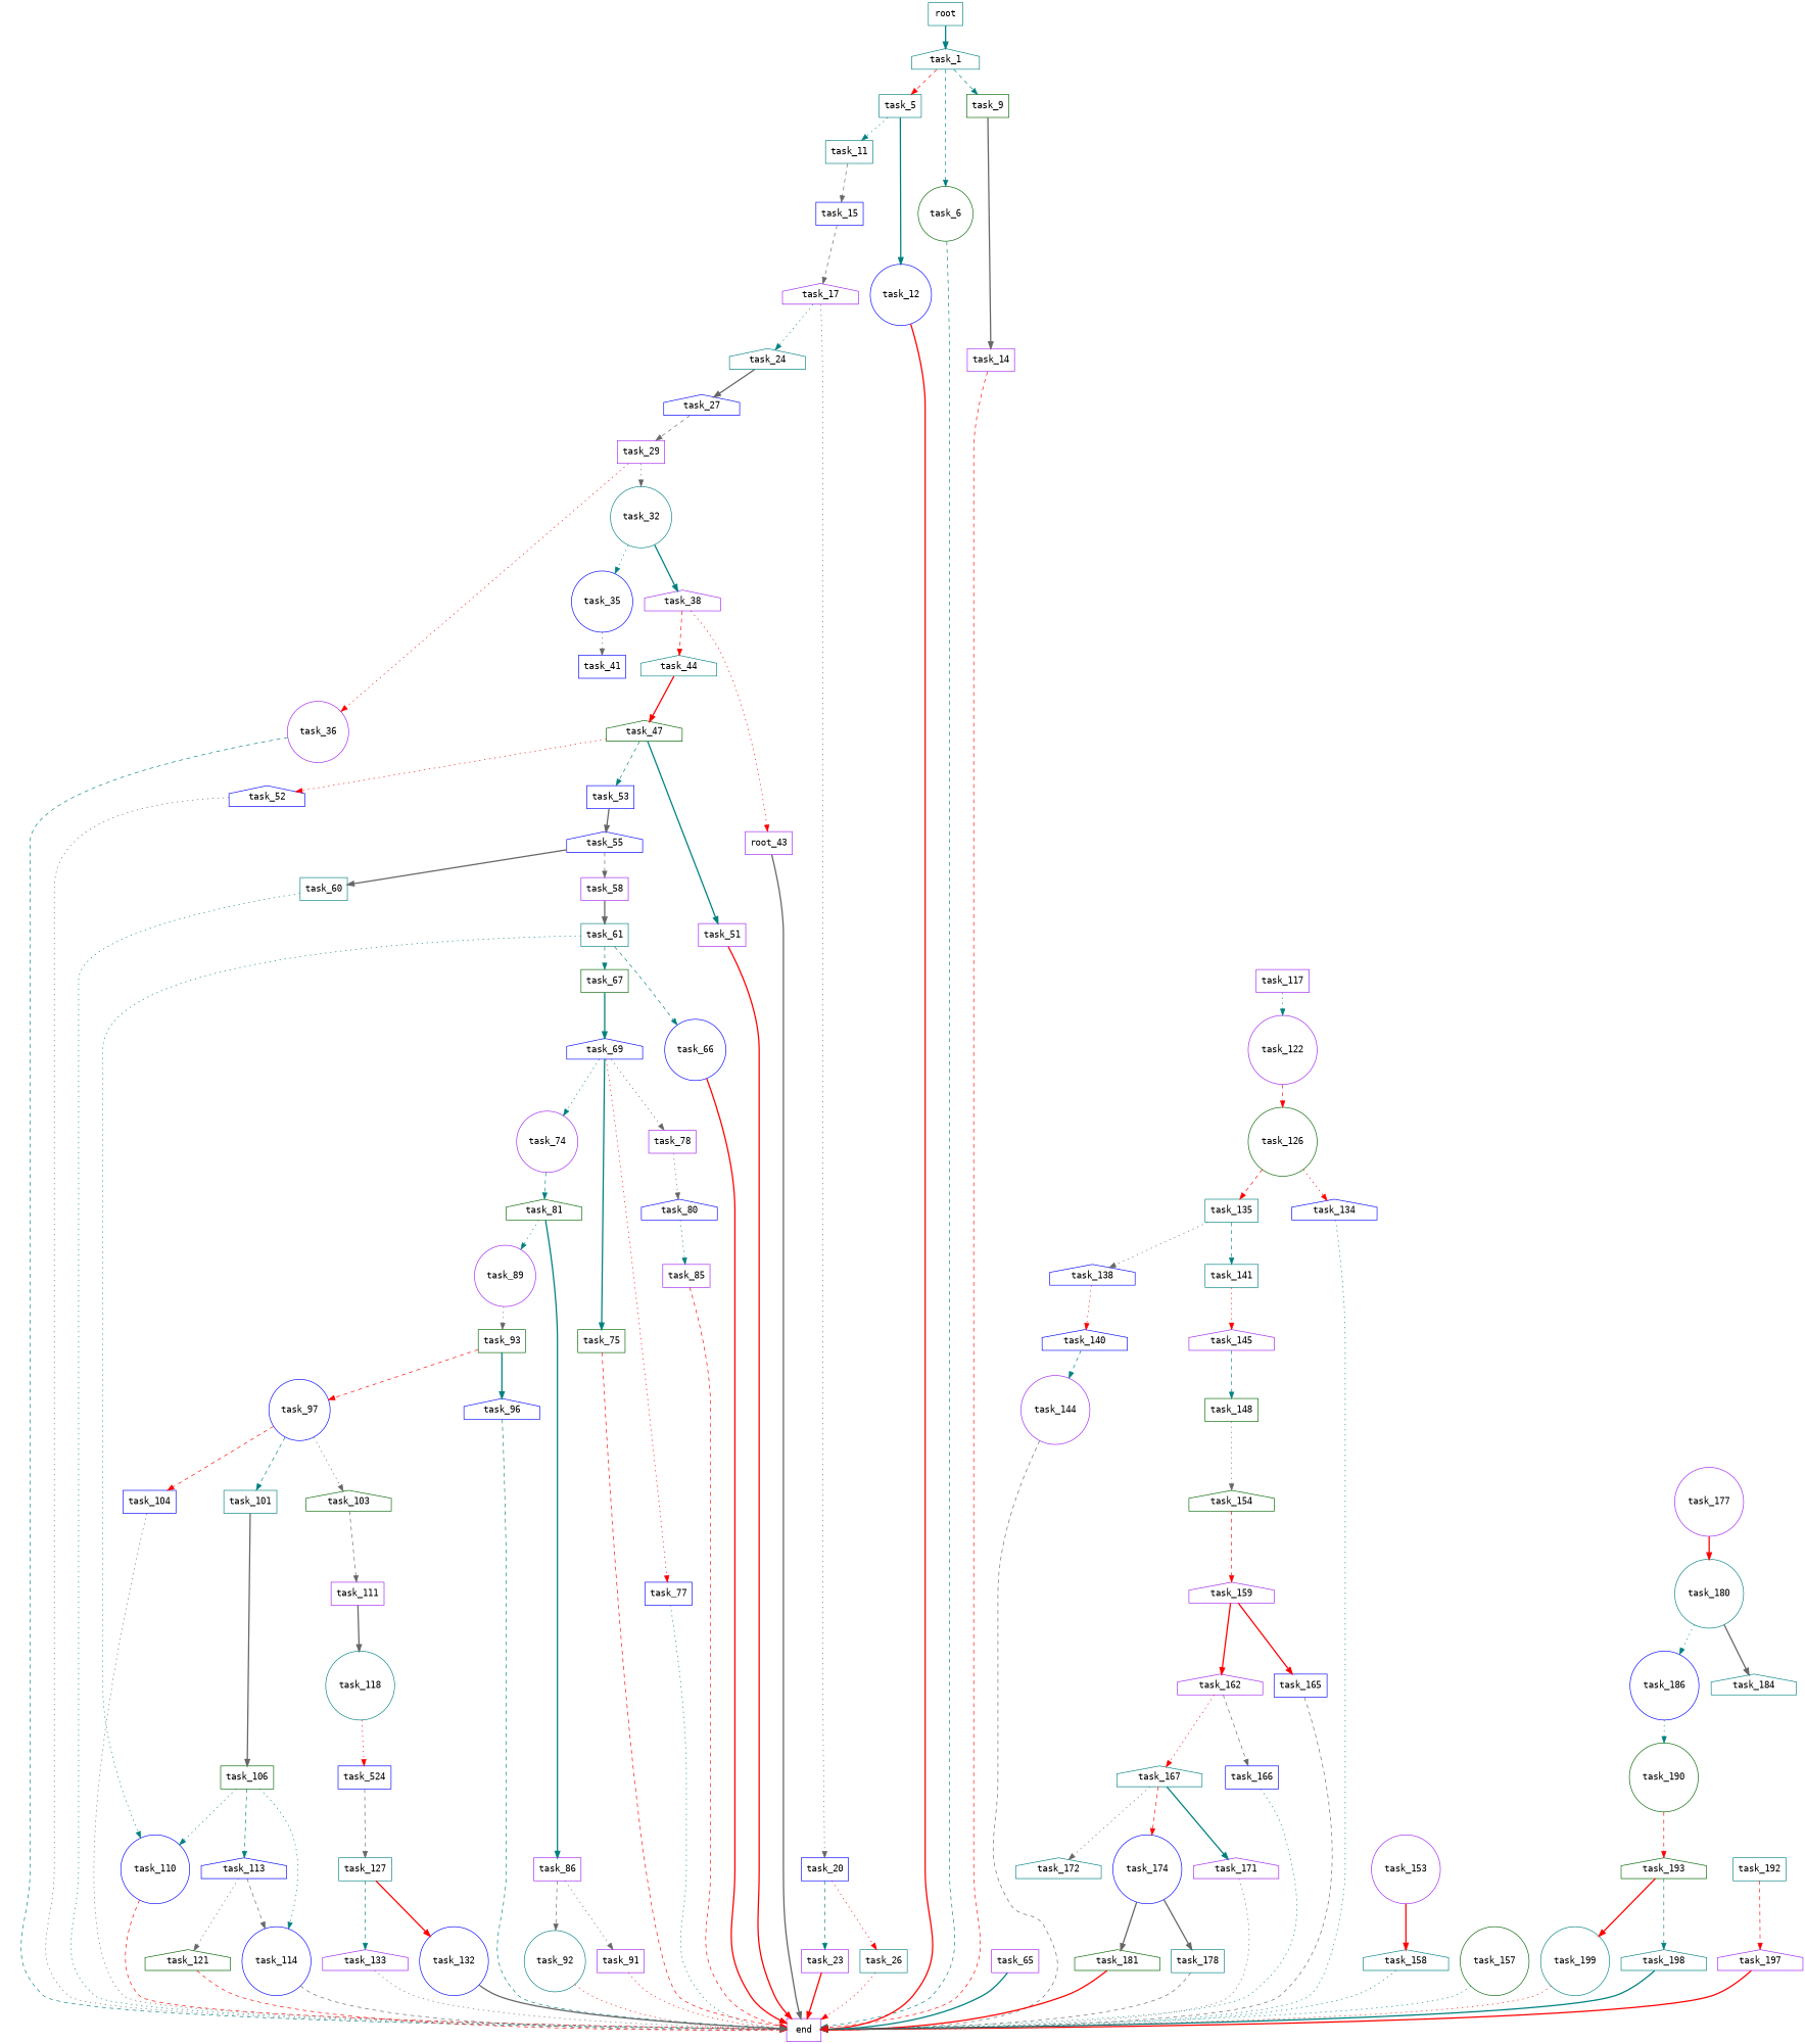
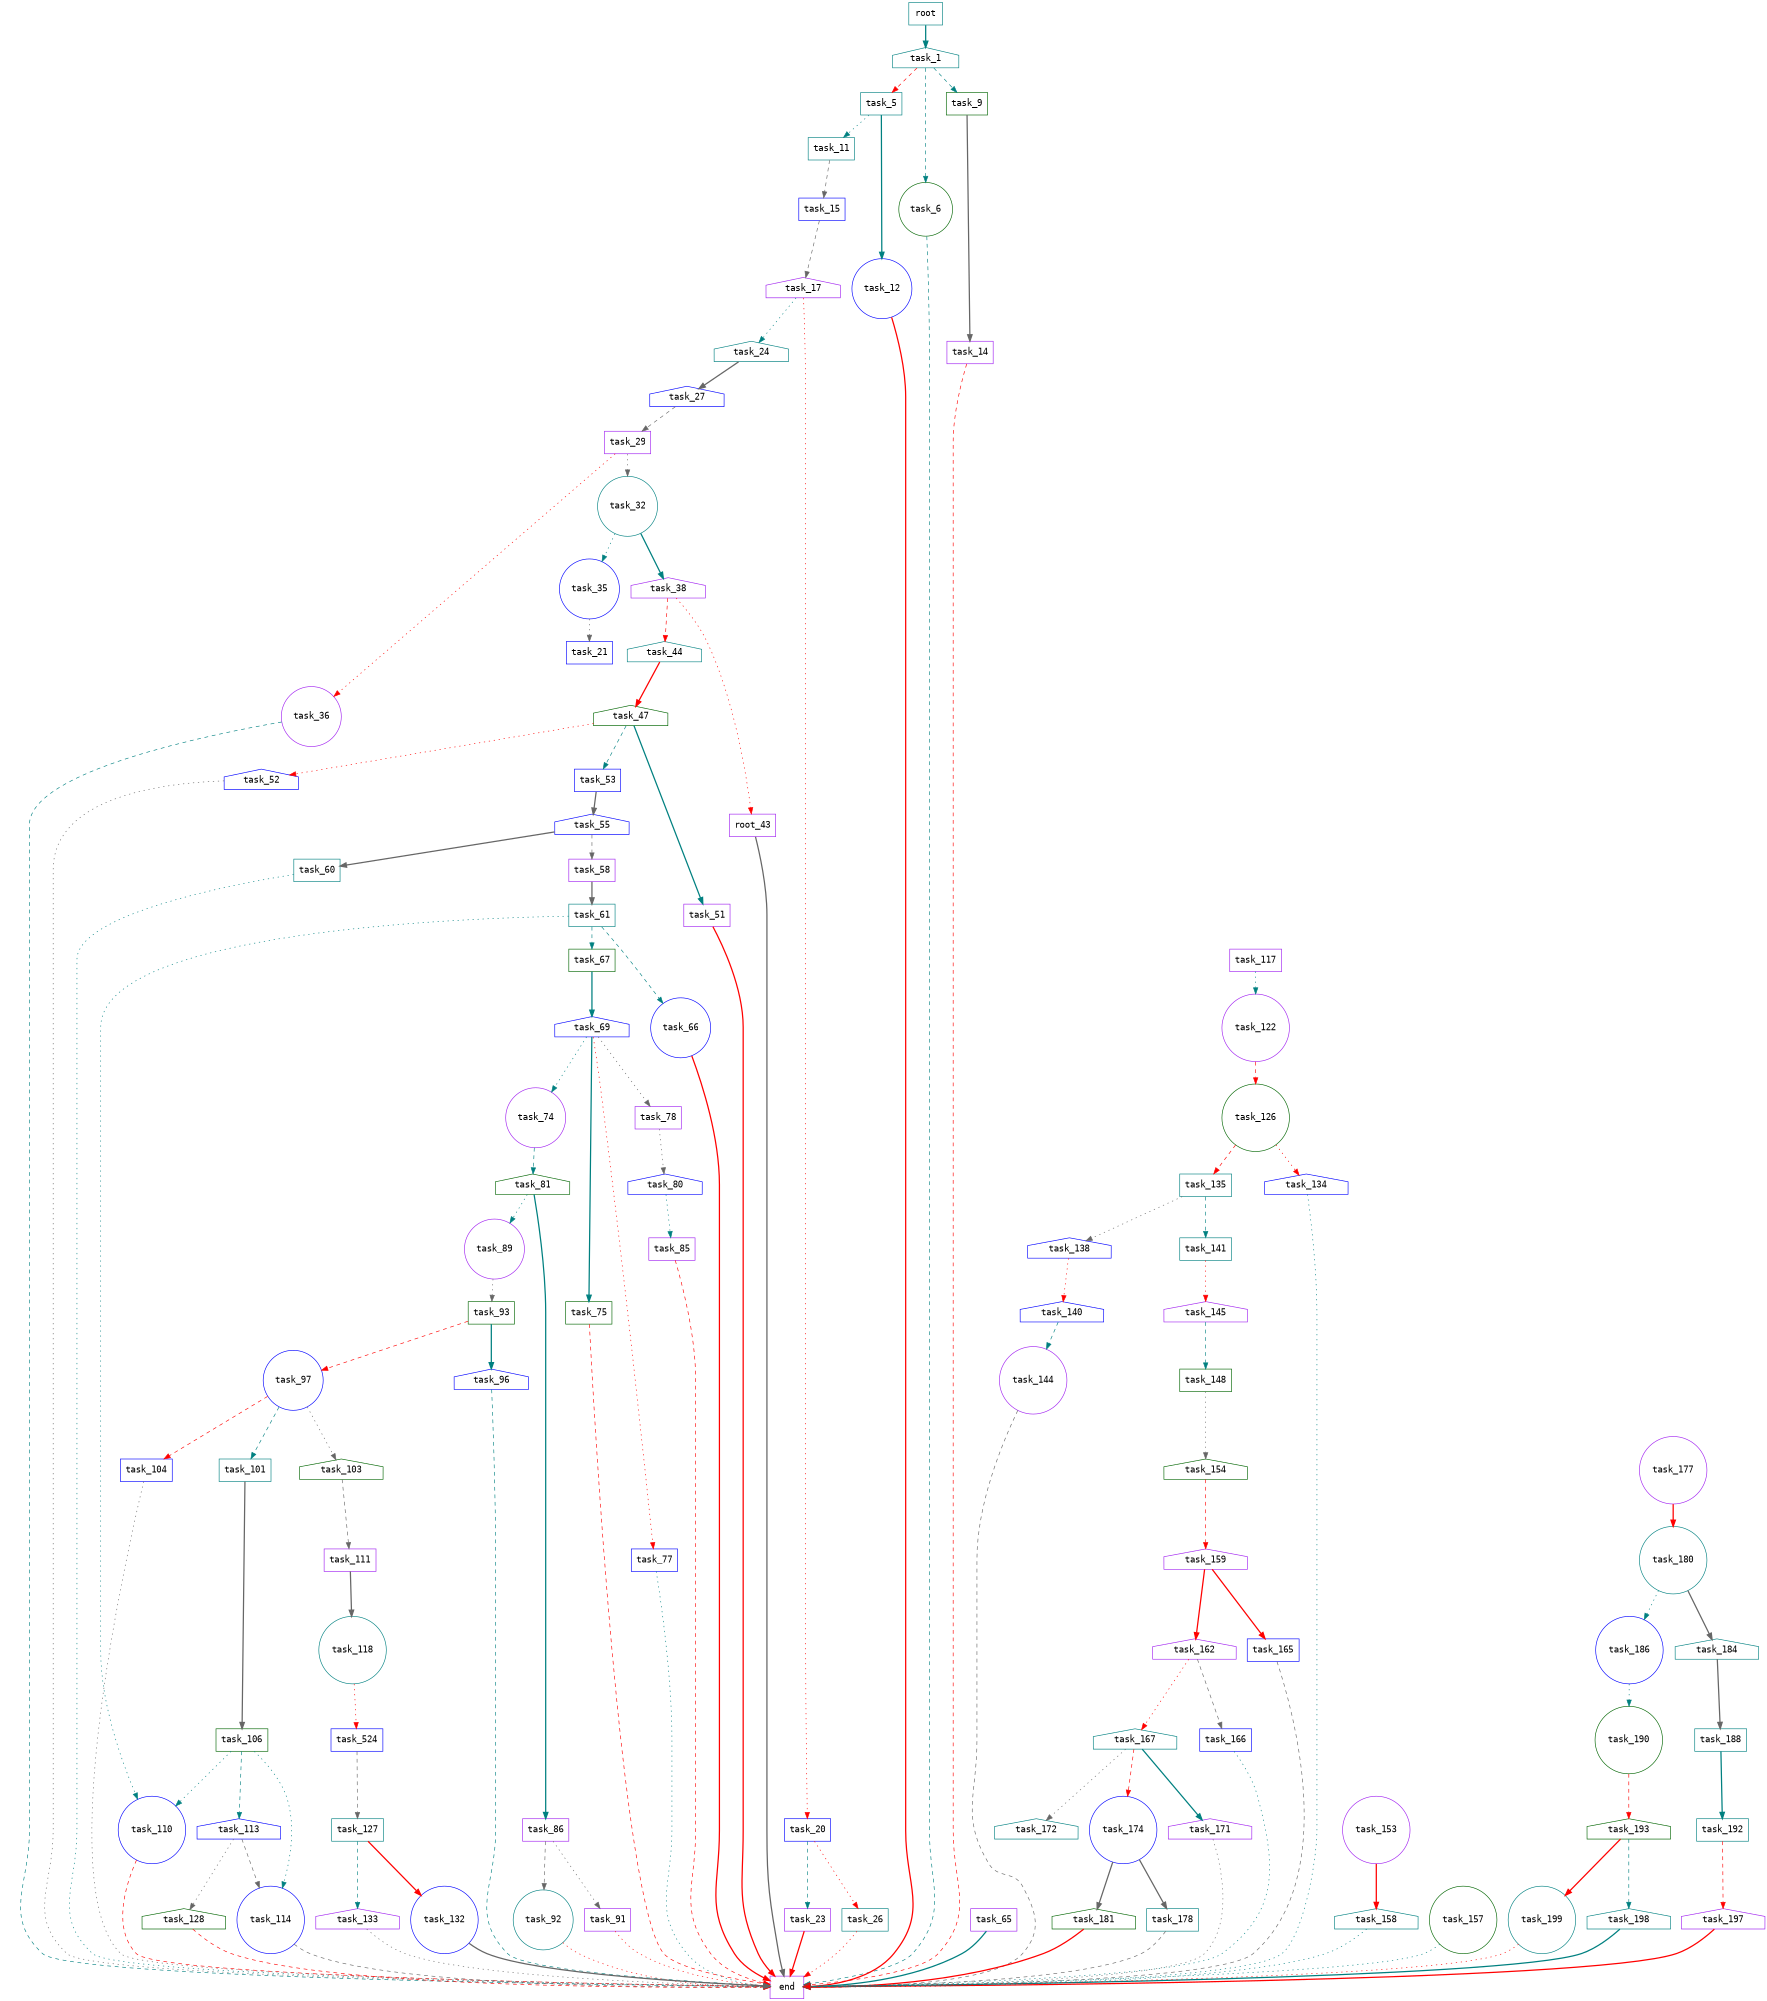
  digraph {
    fontname="DejaVu Sans Mono"
    node [color=purple fontname="DejaVu Sans Mono" shape=box]
    edge [color=teal fontname="DejaVu Sans Mono" style=dotted]
    root [color=teal]
    task_1 [color=teal shape=house]
    task_5 [color=teal]
    task_6 [color=darkgreen shape=circle]
    task_9 [color=darkgreen]
    task_11 [color=teal]
    task_12 [color=blue shape=circle]
    end
    task_14
    task_15 [color=blue]
    task_17 [shape=house]
    task_20 [color=blue]
    task_24 [color=teal shape=house]
    task_23
    task_26 [color=teal]
    task_27 [color=blue shape=house]
    task_29
    task_32 [color=teal shape=circle]
    task_36 [shape=circle]
    task_35 [color=blue shape=circle]
    task_38 [shape=house]
-   task_41 [color=blue]
+   task_41 [color=blue label=task_21]
    n23 [label=root_43]
    task_44 [color=teal shape=house]
    task_47 [color=darkgreen shape=house]
    task_51
    task_52 [color=blue shape=house]
    task_53 [color=blue]
    task_55 [color=blue shape=house]
    task_58
    task_60 [color=teal]
    task_61 [color=teal]
    task_66 [color=blue shape=circle]
    task_67 [color=darkgreen]
    task_110 [color=blue shape=circle]
    task_65
    task_69 [color=blue shape=house]
    task_74 [shape=circle]
    task_75 [color=darkgreen]
    task_77 [color=blue]
    task_78
    task_81 [color=darkgreen shape=house]
    task_80 [color=blue shape=house]
    task_86
    task_89 [shape=circle]
    task_85
    task_91
    task_92 [color=teal shape=circle]
    task_93 [color=darkgreen]
    task_96 [color=blue shape=house]
    task_97 [color=blue shape=circle]
    task_101 [color=teal]
    task_103 [color=darkgreen shape=house]
    task_104 [color=blue]
    task_106 [color=darkgreen]
    task_111
    task_113 [color=blue shape=house]
    task_114 [color=blue shape=circle]
    task_118 [color=teal shape=circle]
-   task_121 [color=darkgreen shape=house]
+   task_121 [color=darkgreen shape=house label=task_128]
    n61 [color=blue label=task_524]
    task_122 [shape=circle]
    task_117
    task_126 [color=darkgreen shape=circle]
    task_127 [color=teal]
    task_134 [color=blue shape=house]
    task_135 [color=teal]
    task_132 [color=blue shape=circle]
    task_133 [shape=house]
    task_138 [color=blue shape=house]
    task_141 [color=teal]
    task_140 [color=blue shape=house]
    task_145 [shape=house]
    task_144 [shape=circle]
    task_148 [color=darkgreen]
    task_154 [color=darkgreen shape=house]
    task_159 [shape=house]
    task_153 [shape=circle]
    task_158 [color=teal shape=house]
    task_157 [color=darkgreen shape=circle]
    task_162 [shape=house]
    task_165 [color=blue]
    task_166 [color=blue]
    task_167 [color=teal shape=house]
    task_171 [shape=house]
    task_172 [color=teal shape=house]
    task_174 [color=blue shape=circle]
    task_178 [color=teal]
    task_181 [color=darkgreen shape=house]
    task_177 [shape=circle]
    task_180 [color=teal shape=circle]
    task_184 [color=teal shape=house]
    task_186 [color=blue shape=circle]
+   task_188 [color=teal]
    task_190 [color=darkgreen shape=circle]
    task_192 [color=teal]
    task_193 [color=darkgreen shape=house]
    task_197 [shape=house]
    task_198 [color=teal shape=house]
    task_199 [color=teal shape=circle]
    root -> task_1 [style=bold]
    task_1 -> task_5 [color=red style=dashed]
    task_1 -> task_6 [style=dashed]
    task_1 -> task_9 [style=dashed]
    task_5 -> task_11
    task_5 -> task_12 [style=bold]
    task_6 -> end [style=dashed]
    task_9 -> task_14 [color=gray40 style=bold]
    task_11 -> task_15 [color=gray40 style=dashed]
    task_12 -> end [color=red style=bold]
    task_14 -> end [color=red style=dashed]
    task_15 -> task_17 [color=gray40 style=dashed]
-   task_17 -> task_20 [color=gray40]
+   task_17 -> task_20 [color=red]
    task_17 -> task_24
    task_20 -> task_23 [style=dashed]
    task_20 -> task_26 [color=red]
    task_24 -> task_27 [color=gray40 style=bold]
    task_23 -> end [color=red style=bold]
    task_26 -> end [color=red]
    task_27 -> task_29 [color=gray40 style=dashed]
    task_29 -> task_32 [color=gray40]
    task_29 -> task_36 [color=red]
    task_32 -> task_35
    task_32 -> task_38 [style=bold]
    task_36 -> end [style=dashed]
    task_35 -> task_41 [color=gray40]
    task_38 -> n23 [color=red]
    task_38 -> task_44 [color=red style=dashed]
    n23 -> end [color=gray40 style=bold]
    task_44 -> task_47 [color=red style=bold]
    task_47 -> task_51 [style=bold]
    task_47 -> task_52 [color=red]
    task_47 -> task_53 [style=dashed]
    task_51 -> end [color=red style=bold]
    task_52 -> end [color=gray40]
    task_53 -> task_55 [color=gray40 style=bold]
    task_55 -> task_58 [color=gray40 style=dashed]
    task_55 -> task_60 [color=gray40 style=bold]
    task_58 -> task_61 [color=gray40 style=bold]
    task_60 -> end
    task_61 -> task_66 [style=dashed]
    task_61 -> task_67 [style=dashed]
    task_61 -> task_110
    task_66 -> end [color=red style=bold]
    task_67 -> task_69 [style=bold]
    task_110 -> end [color=red style=dashed]
    task_65 -> end [style=bold]
    task_69 -> task_74
    task_69 -> task_75 [style=bold]
    task_69 -> task_77 [color=red]
    task_69 -> task_78 [color=gray40]
    task_74 -> task_81 [style=dashed]
    task_75 -> end [color=red style=dashed]
    task_77 -> end
    task_78 -> task_80 [color=gray40]
    task_81 -> task_86 [style=bold]
    task_81 -> task_89
    task_80 -> task_85
    task_86 -> task_91 [color=gray40]
    task_86 -> task_92 [color=gray40 style=dashed]
    task_89 -> task_93 [color=gray40]
    task_85 -> end [color=red style=dashed]
    task_91 -> end [color=red]
    task_92 -> end [color=red]
    task_93 -> task_96 [style=bold]
    task_93 -> task_97 [color=red style=dashed]
    task_96 -> end [style=dashed]
    task_97 -> task_101 [style=dashed]
    task_97 -> task_103 [color=gray40]
    task_97 -> task_104 [color=red style=dashed]
    task_101 -> task_106 [color=gray40 style=bold]
    task_103 -> task_111 [color=gray40 style=dashed]
    task_104 -> end [color=gray40]
    task_106 -> task_110
    task_106 -> task_113 [style=dashed]
    task_106 -> task_114
    task_111 -> task_118 [color=gray40 style=bold]
    task_113 -> task_114 [color=gray40 style=dashed]
    task_113 -> task_121 [color=gray40]
    task_114 -> end [color=gray40 style=dashed]
    task_118 -> n61 [color=red]
    task_121 -> end [color=red style=dashed]
    n61 -> task_127 [color=gray40 style=dashed]
    task_122 -> task_126 [color=red style=dashed]
    task_117 -> task_122
    task_126 -> task_134 [color=red]
    task_126 -> task_135 [color=red style=dashed]
    task_127 -> task_132 [color=red style=bold]
    task_127 -> task_133 [style=dashed]
    task_134 -> end
    task_135 -> task_138 [color=gray40]
    task_135 -> task_141 [style=dashed]
    task_132 -> end [color=gray40 style=bold]
    task_133 -> end [color=gray40]
    task_138 -> task_140 [color=red]
    task_141 -> task_145 [color=red]
    task_140 -> task_144 [style=dashed]
    task_145 -> task_148 [style=dashed]
    task_144 -> end [color=gray40 style=dashed]
    task_148 -> task_154 [color=gray40]
    task_154 -> task_159 [color=red style=dashed]
    task_159 -> task_162 [color=red style=bold]
    task_159 -> task_165 [color=red style=bold]
    task_153 -> task_158 [color=red style=bold]
    task_158 -> end
    task_157 -> end
    task_162 -> task_166 [color=gray40 style=dashed]
    task_162 -> task_167 [color=red]
    task_165 -> end [color=gray40 style=dashed]
    task_166 -> end
    task_167 -> task_171 [style=bold]
    task_167 -> task_172 [color=gray40]
    task_167 -> task_174 [color=red style=dashed]
    task_171 -> end [color=gray40]
    task_174 -> task_178 [color=gray40 style=bold]
    task_174 -> task_181 [color=gray40 style=bold]
    task_178 -> end [color=gray40 style=dashed]
    task_181 -> end [color=red style=bold]
    task_177 -> task_180 [color=red style=bold]
    task_180 -> task_184 [color=gray40 style=bold]
    task_180 -> task_186
+   task_184 -> task_188 [color=gray40 style=bold]
    task_186 -> task_190
+   task_188 -> task_192 [style=bold]
    task_190 -> task_193 [color=red style=dashed]
    task_192 -> task_197 [color=red style=dashed]
    task_193 -> task_198 [style=dashed]
    task_193 -> task_199 [color=red style=bold]
    task_197 -> end [color=red style=bold]
    task_198 -> end [style=bold]
    task_199 -> end [color=red]
  }
